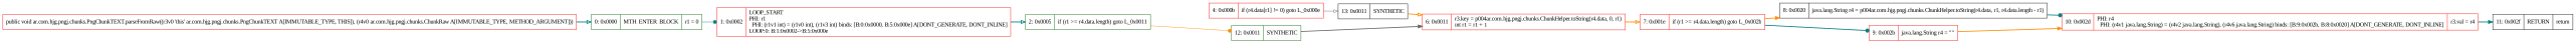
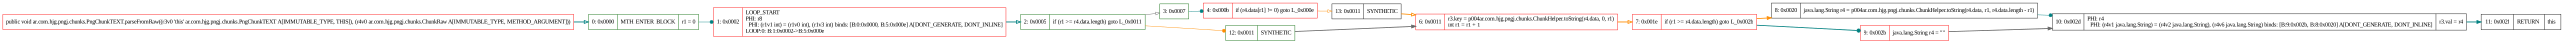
  digraph {
    fontname="Liberation Serif"
    rankdir=LR
    node [color=red fontname="Liberation Serif" shape=record]
    edge [arrowhead=onormal color=teal fontname="Liberation Serif" style=bold]
    n1 [color=darkgreen label="{0\:\ 0x0000|MTH_ENTER_BLOCK\l|r1 = 0\l}"]
-   n2 [label="{1\:\ 0x0002|LOOP_START\lPHI: r1 \l  PHI: (r1v1 int) = (r1v0 int), (r1v3 int) binds: [B:0:0x0000, B:5:0x000e] A[DONT_GENERATE, DONT_INLINE]\lLOOP:0: B:1:0x0002\-\>B:5:0x000e\l}"]
+   n2 [label="{1\:\ 0x0002|LOOP_START\lPHI: r8 \l  PHI: (r1v1 int) = (r1v0 int), (r1v3 int) binds: [B:0:0x0000, B:5:0x000e] A[DONT_GENERATE, DONT_INLINE]\lLOOP:0: B:1:0x0002\-\>B:5:0x000e\l}"]
    n3 [color=darkgreen label="{2\:\ 0x0005|if (r1 \>= r4.data.length) goto L_0x0011\l}"]
+   n4 [color=darkgreen label="{3\:\ 0x0007}"]
    n5 [color=darkgreen label="{12\:\ 0x0011|SYNTHETIC\l}"]
    n6 [label="{4\:\ 0x000b|if (r4.data[r1] != 0) goto L_0x000e\l}"]
    n7 [label="{6\:\ 0x0011|r3.key = p004ar.com.hjg.pngj.chunks.ChunkHelper.toString(r4.data, 0, r1)\lint r1 = r1 + 1\l}"]
    n8 [color=black label="{13\:\ 0x0011|SYNTHETIC\l}"]
    n9 [label="{7\:\ 0x001e|if (r1 \>= r4.data.length) goto L_0x002b\l}"]
    n10 [color=black label="{8\:\ 0x0020|java.lang.String r4 = p004ar.com.hjg.pngj.chunks.ChunkHelper.toString(r4.data, r1, r4.data.length \- r1)\l}"]
    n11 [label="{9\:\ 0x002b|java.lang.String r4 = \"\"\l}"]
-   n12 [label="{10\:\ 0x002d|PHI: r4 \l  PHI: (r4v1 java.lang.String) = (r4v2 java.lang.String), (r4v6 java.lang.String) binds: [B:9:0x002b, B:8:0x0020] A[DONT_GENERATE, DONT_INLINE]\l|r3.val = r4\l}"]
-   n13 [color=black label="{11\:\ 0x002f|RETURN\l|return\l}"]
+   n12 [color=black label="{10\:\ 0x002d|PHI: r4 \l  PHI: (r4v1 java.lang.String) = (r4v2 java.lang.String), (r4v6 java.lang.String) binds: [B:9:0x002b, B:8:0x0020] A[DONT_GENERATE, DONT_INLINE]\l|r3.val = r4\l}"]
+   n13 [color=black label="{11\:\ 0x002f|RETURN\l|this\l}"]
    n14 [label="{public void ar.com.hjg.pngj.chunks.PngChunkTEXT.parseFromRaw((r3v0 'this' ar.com.hjg.pngj.chunks.PngChunkTEXT A[IMMUTABLE_TYPE, THIS]), (r4v0 ar.com.hjg.pngj.chunks.ChunkRaw A[IMMUTABLE_TYPE, METHOD_ARGUMENT])) }"]
    n1 -> n2 [arrowhead=dot style=solid]
    n2 -> n3
+   n3 -> n4 [color=gray40 style=solid]
    n3 -> n5 [arrowhead=dot color=darkorange style=solid]
+   n4 -> n6 [arrowhead=dot style=solid]
    n5 -> n7 [arrowhead=normal color=gray40]
-   n6 -> n8 [color=gray40 style=solid]
+   n6 -> n8 [color=darkorange style=solid]
    n7 -> n9 [color=darkorange]
    n8 -> n7 [color=darkorange]
    n9 -> n10 [arrowhead=normal color=darkorange]
    n9 -> n11 [arrowhead=dot]
-   n10 -> n12 [arrowhead=dot]
-   n11 -> n12 [arrowhead=normal color=darkorange]
+   n10 -> n12 [arrowhead=dot style=solid]
+   n11 -> n12 [arrowhead=normal color=gray40]
    n12 -> n13 [arrowhead=normal]
    n14 -> n1
  }
